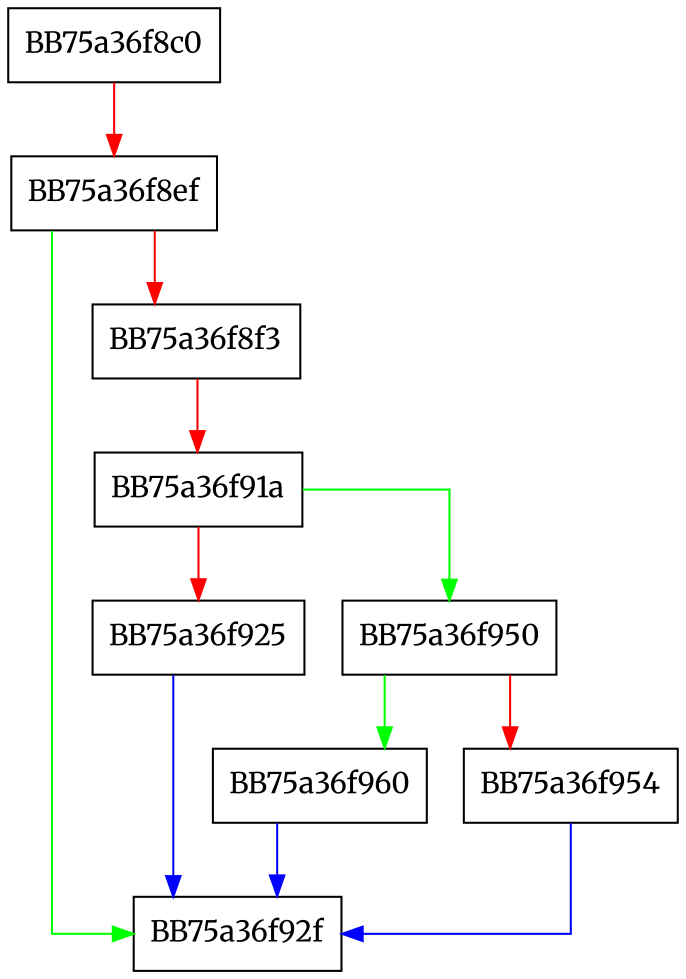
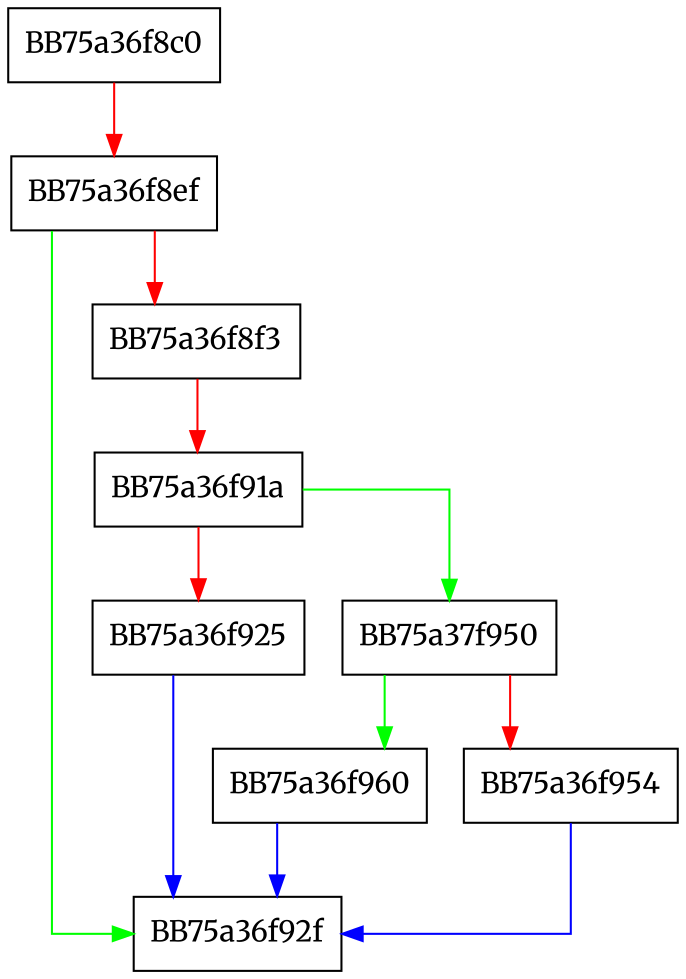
  digraph {
    fontname=Merriweather
    splines=ortho
    node [fontname=Merriweather shape=box]
    edge [color=red fontname=Merriweather]
    BB75a36f8c0
    BB75a36f8ef
    BB75a36f92f
    BB75a36f8f3
    BB75a36f91a
    BB75a36f925
-   BB75a36f950
+   BB75a36f950 [label=BB75a37f950]
    BB75a36f960
    BB75a36f954
    BB75a36f8c0 -> BB75a36f8ef
    BB75a36f8ef -> BB75a36f92f [color=green]
    BB75a36f8ef -> BB75a36f8f3
    BB75a36f8f3 -> BB75a36f91a
    BB75a36f91a -> BB75a36f925
    BB75a36f91a -> BB75a36f950 [color=green]
    BB75a36f925 -> BB75a36f92f [color=blue]
    BB75a36f950 -> BB75a36f960 [color=green]
    BB75a36f950 -> BB75a36f954
    BB75a36f960 -> BB75a36f92f [color=blue]
    BB75a36f954 -> BB75a36f92f [color=blue]
  }
